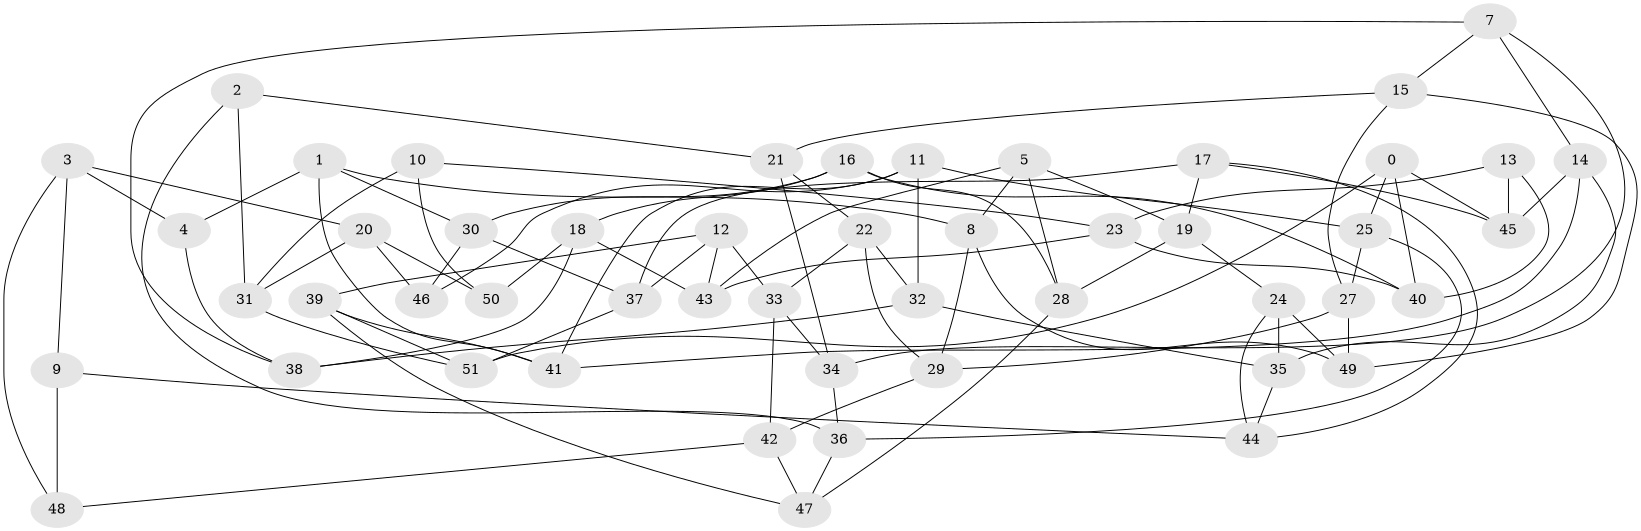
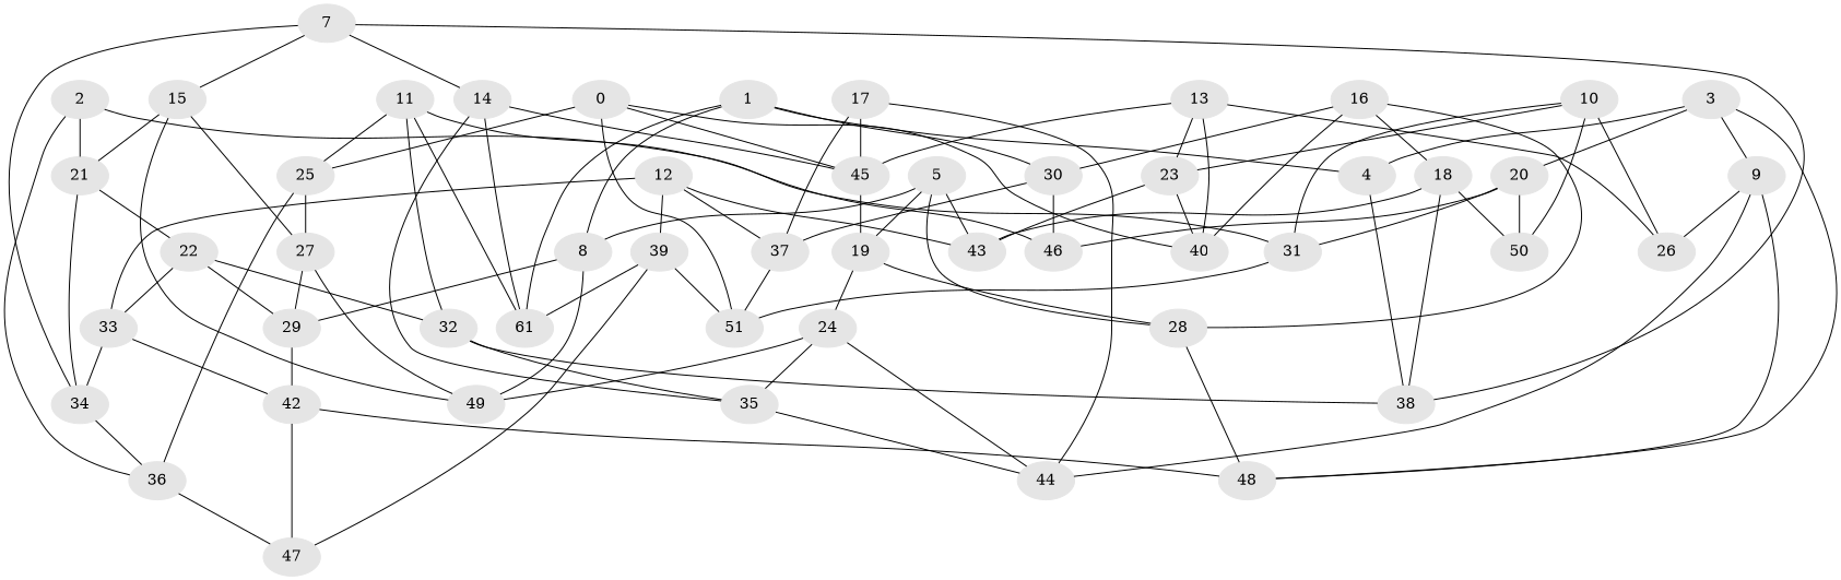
  graph {
    node [color=gray90 style=filled]
    1
    4
    8
    30
-   41
+   41 [label=61]
    38
    29
    49
    46
    37
    2
    21
    31
    36
    34
    22
    51
    47
    3
    48
    9
    20
+   26
    44
    50
    5
    19
    28
    43
    24
    n31 [label=0]
    25
    40
    45
    27
    7
    14
    15
    35
    42
    10
    23
    11
    32
    12
    33
    39
    13
    16
    18
    17
    1 -- 4
    1 -- 8
    1 -- 30
    1 -- 41
    4 -- 38
    8 -- 29
    8 -- 49
    30 -- 46
    30 -- 37
    29 -- 42
    37 -- 51
    2 -- 21
    2 -- 31
    2 -- 36
    21 -- 34
    21 -- 22
    31 -- 51
    36 -- 47
    34 -- 36
    22 -- 29
    22 -- 32
    22 -- 33
    3 -- 4
    3 -- 48
    3 -- 9
    3 -- 20
    9 -- 48
+   9 -- 26
    9 -- 44
    20 -- 46
    20 -- 31
    20 -- 50
    5 -- 8
    5 -- 19
    5 -- 28
    5 -- 43
    19 -- 28
    19 -- 24
-   28 -- 47
+   28 -- 48
    24 -- 49
    24 -- 44
    24 -- 35
    n31 -- 51
    n31 -- 25
    n31 -- 40
    n31 -- 45
    25 -- 36
    25 -- 27
    27 -- 29
    27 -- 49
    7 -- 38
    7 -- 34
    7 -- 14
    7 -- 15
    14 -- 41
    14 -- 45
    14 -- 35
    15 -- 49
    15 -- 21
    15 -- 27
    35 -- 44
    42 -- 47
    42 -- 48
    10 -- 31
+   10 -- 26
    10 -- 50
    10 -- 23
    23 -- 43
    23 -- 40
    11 -- 41
    11 -- 46
    11 -- 25
    11 -- 32
    32 -- 38
    32 -- 35
    12 -- 37
    12 -- 43
    12 -- 33
    12 -- 39
    33 -- 34
    33 -- 42
    39 -- 41
    39 -- 51
    39 -- 47
+   13 -- 26
    13 -- 40
    13 -- 45
    13 -- 23
    16 -- 30
    16 -- 28
    16 -- 40
    16 -- 18
    18 -- 38
    18 -- 50
    18 -- 43
    17 -- 37
    17 -- 44
-   17 -- 19
+   45 -- 19
    17 -- 45
  }
